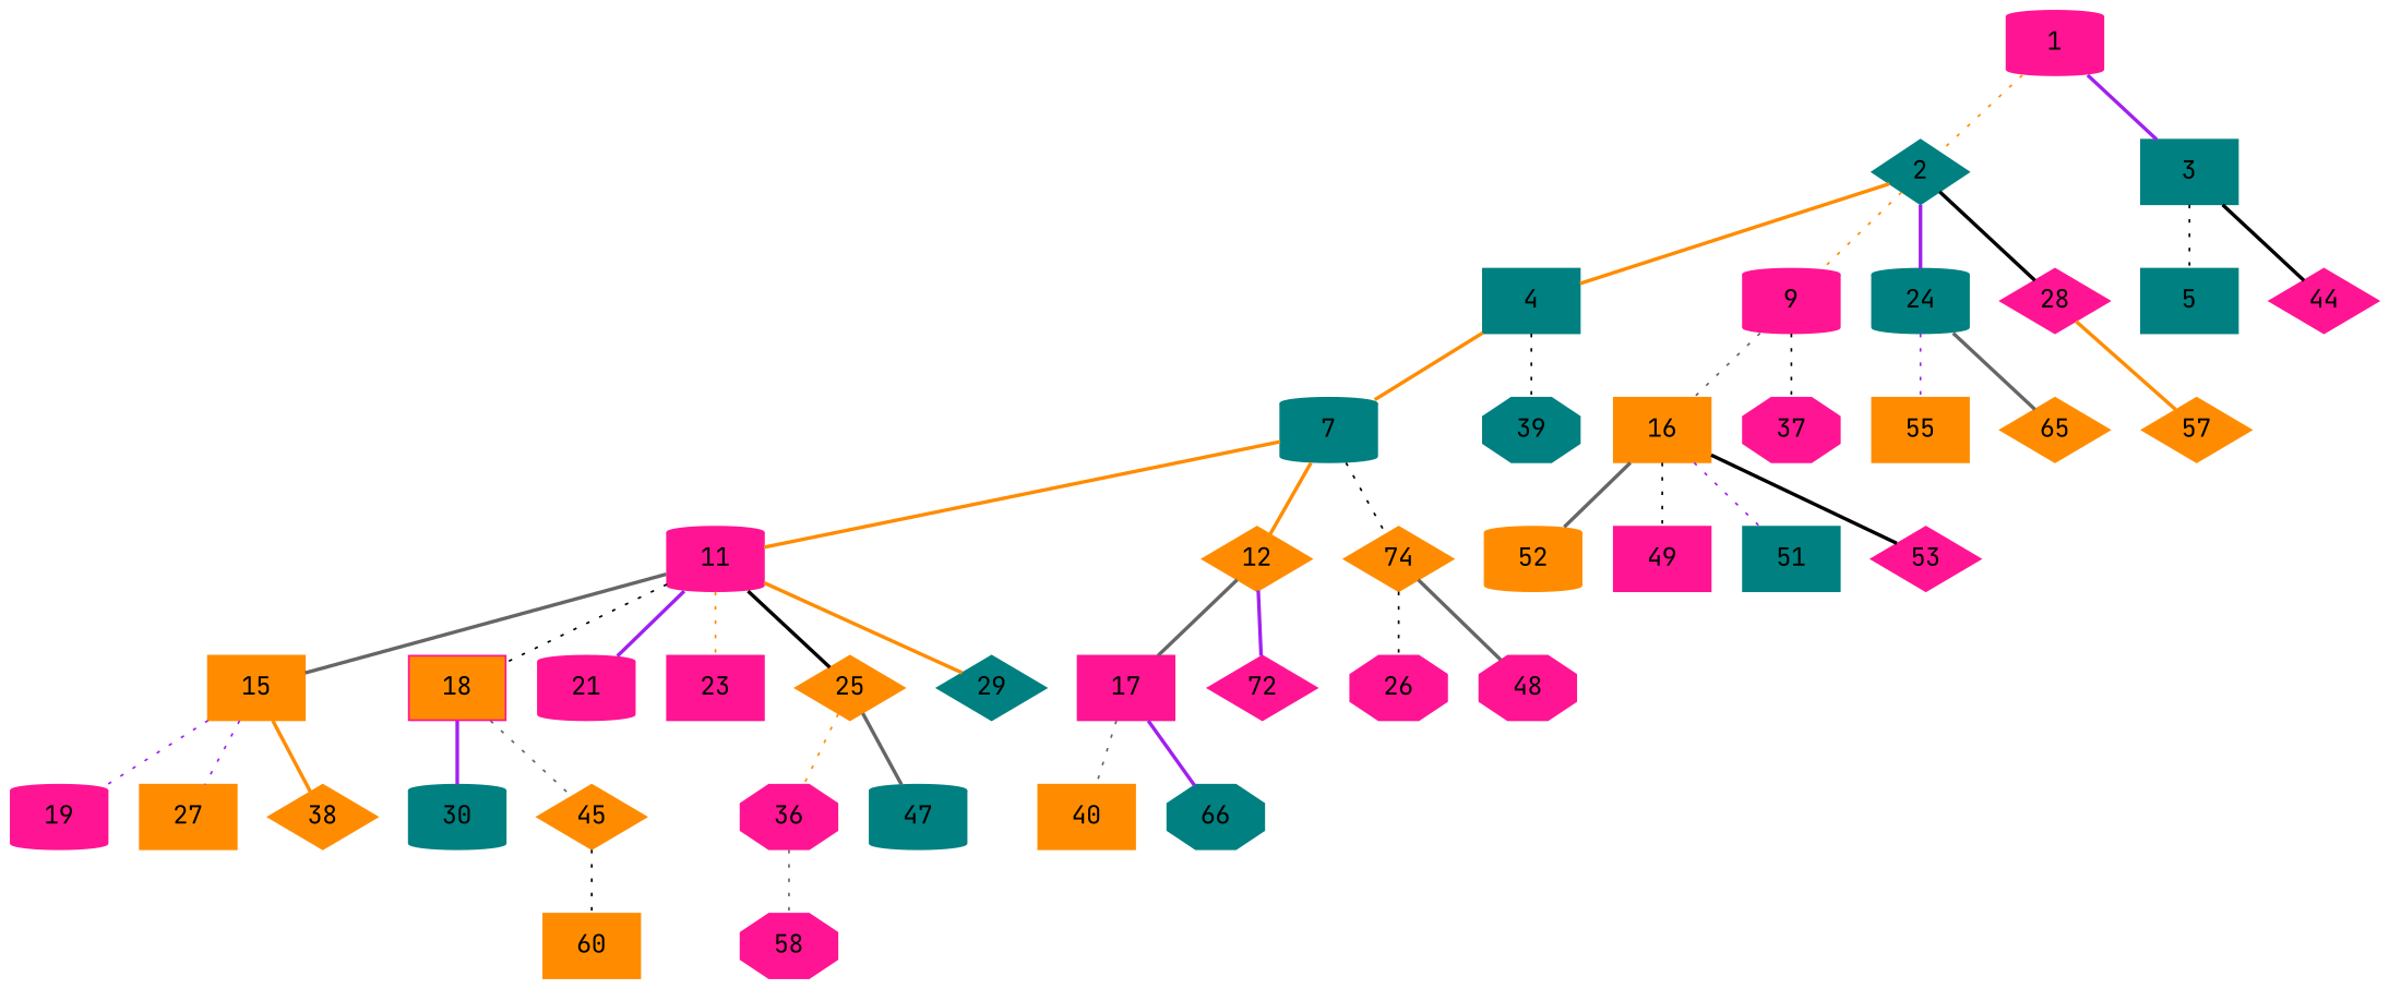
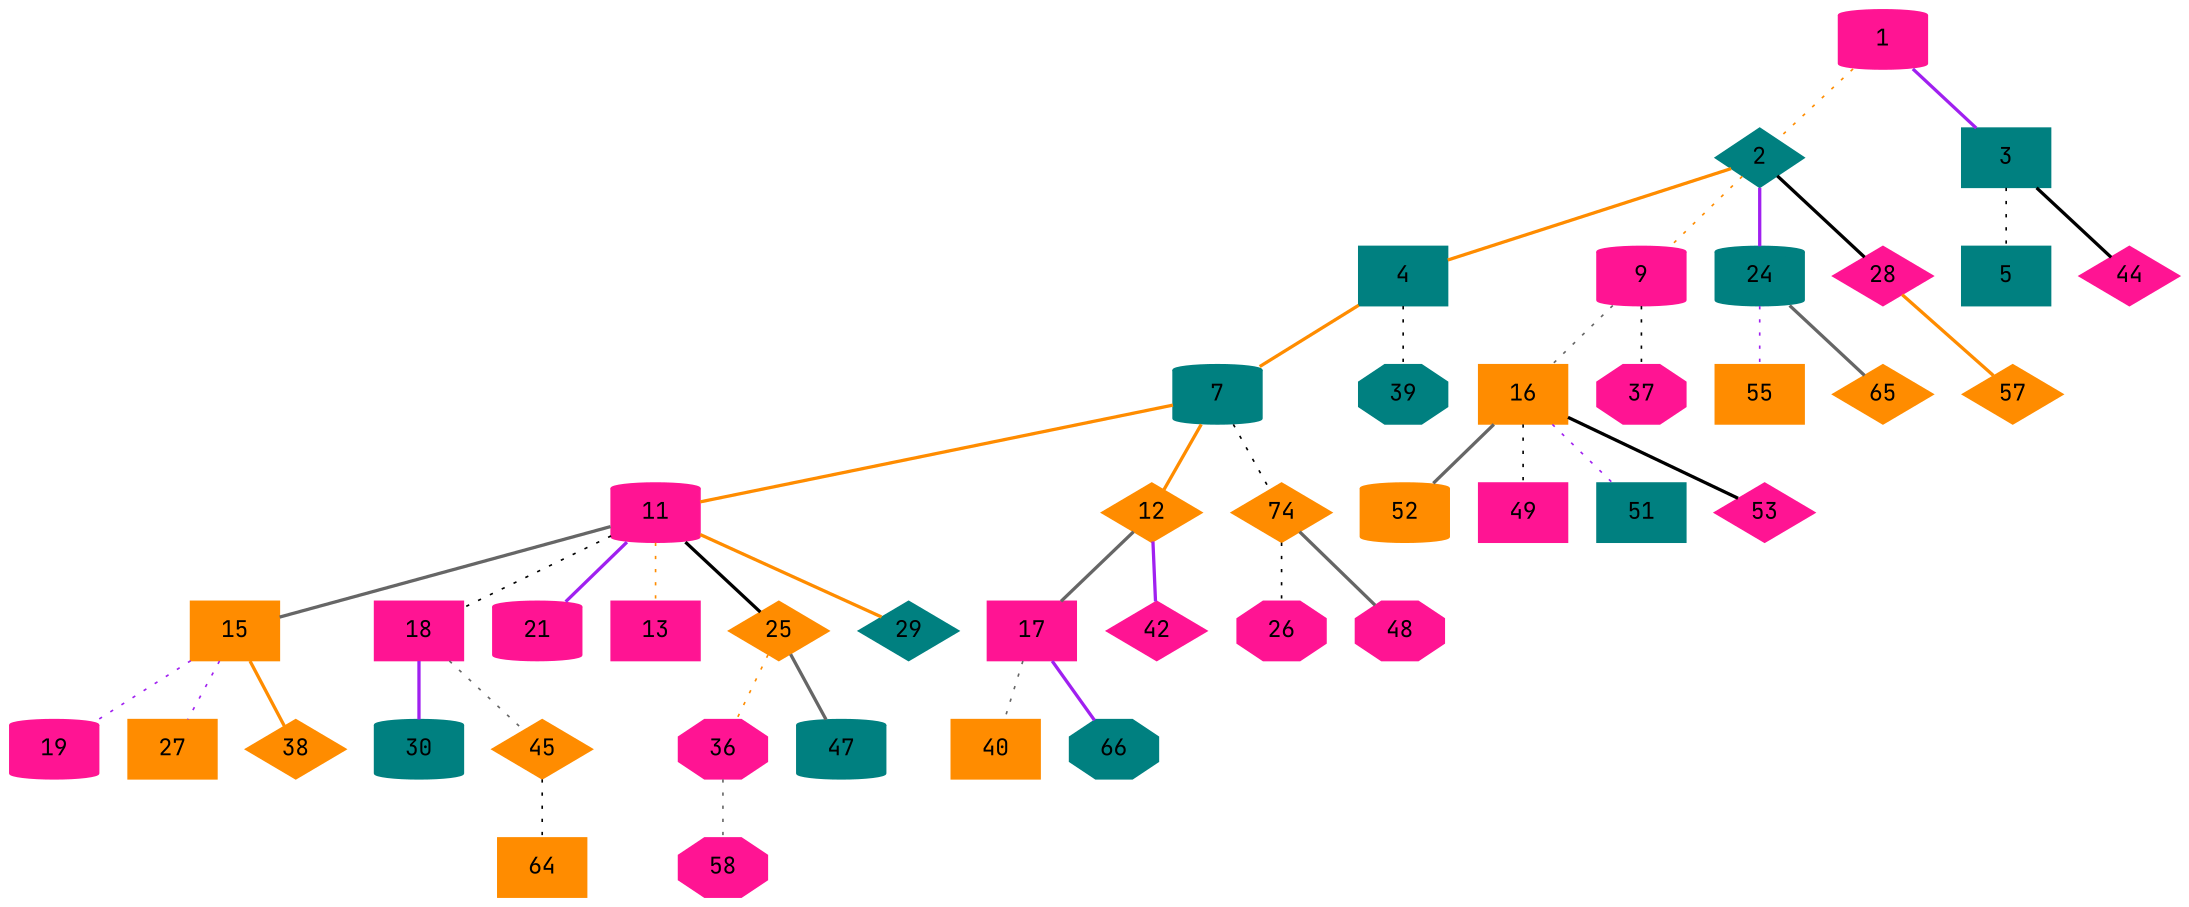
  graph {
    fontname="JetBrains Mono"
    node [color=deeppink fontname="JetBrains Mono" shape=box style=filled]
    edge [color=black fontname="JetBrains Mono" style=bold]
    1 [shape=cylinder super="+52"]
    2 [color=teal shape=diamond super="+8"]
    3 [color=teal]
    4 [color=teal super="+34"]
    9 [shape=cylinder]
    24 [color=teal shape=cylinder super="+64"]
    28 [shape=diamond super="+54"]
    5 [color=teal super="+6"]
    44 [shape=diamond super="+62"]
    7 [color=teal shape=cylinder super="+10"]
    39 [color=teal shape=octagon super="+61"]
    16 [color=darkorange super="+43"]
    37 [shape=octagon super="+41"]
    55 [color=darkorange super="+59"]
    65 [color=darkorange shape=diamond]
    57 [color=darkorange shape=diamond]
    11 [shape=cylinder super="+13"]
    12 [color=darkorange shape=diamond super="+20"]
    n19 [color=darkorange label=74 shape=diamond super="+63"]
    15 [color=darkorange super="+35"]
-   18 [super="+50" fillcolor=darkorange]
+   18 [super="+50"]
    21 [shape=cylinder]
-   23
+   23 [label=13]
    25 [color=darkorange shape=diamond super="+31"]
    29 [color=teal shape=diamond super="+33"]
    17 [super="+46"]
-   42 [shape=diamond label=72]
+   42 [shape=diamond]
    26 [shape=octagon]
    48 [shape=octagon]
    n30 [color=darkorange label=52 shape=cylinder]
    49
    51 [color=teal]
    53 [shape=diamond]
    19 [shape=cylinder]
    27 [color=darkorange]
    38 [color=darkorange shape=diamond]
    30 [color=teal shape=cylinder]
    45 [color=darkorange shape=diamond]
    36 [shape=octagon super="+56"]
    47 [color=teal shape=cylinder]
    40 [color=darkorange]
    66 [color=teal shape=octagon]
-   60 [color=darkorange]
+   60 [color=darkorange label=64]
    58 [shape=octagon]
    1 -- 2 [color=darkorange style=dotted]
    1 -- 3 [color=purple]
    2 -- 4 [color=darkorange]
    2 -- 9 [color=darkorange style=dotted]
    2 -- 24 [color=purple]
    2 -- 28
    3 -- 5 [style=dotted]
    3 -- 44
    4 -- 7 [color=darkorange]
    4 -- 39 [style=dotted]
    9 -- 16 [color=gray40 style=dotted]
    9 -- 37 [style=dotted]
    24 -- 55 [color=purple style=dotted]
    24 -- 65 [color=gray40]
    28 -- 57 [color=darkorange]
    7 -- 11 [color=darkorange]
    7 -- 12 [color=darkorange]
    7 -- n19 [style=dotted]
    16 -- n30 [color=gray40]
    16 -- 49 [style=dotted]
    16 -- 51 [color=purple style=dotted]
    16 -- 53
    11 -- 15 [color=gray40]
    11 -- 18 [style=dotted]
    11 -- 21 [color=purple]
    11 -- 23 [color=darkorange style=dotted]
    11 -- 25
    11 -- 29 [color=darkorange]
    12 -- 17 [color=gray40]
    12 -- 42 [color=purple]
    n19 -- 26 [style=dotted]
    n19 -- 48 [color=gray40]
    15 -- 19 [color=purple style=dotted]
    15 -- 27 [color=purple style=dotted]
    15 -- 38 [color=darkorange]
    18 -- 30 [color=purple]
    18 -- 45 [color=gray40 style=dotted]
    25 -- 36 [color=darkorange style=dotted]
    25 -- 47 [color=gray40]
    17 -- 40 [color=gray40 style=dotted]
    17 -- 66 [color=purple]
    45 -- 60 [style=dotted]
    36 -- 58 [color=gray40 style=dotted]
  }
